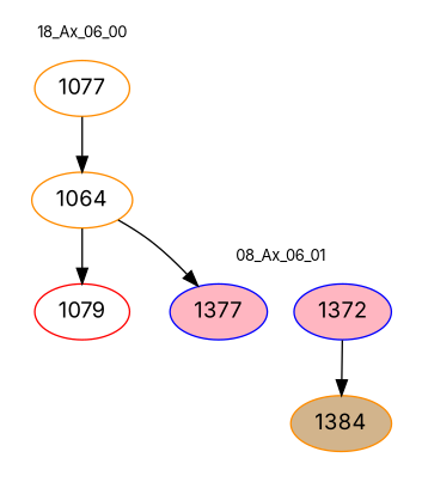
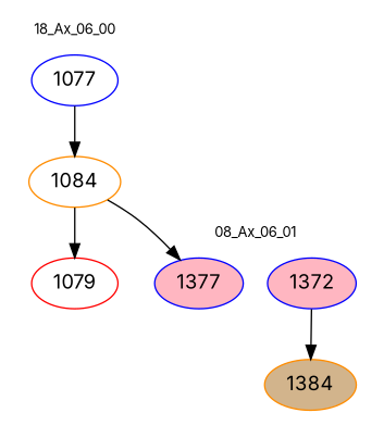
  digraph {
    fontname=Inter
    node [color=darkorange fillcolor=white fontname=Inter style=filled]
    edge [color=black fontname=Inter]
    n1 [color=blue fillcolor=lightpink label=1372]
    n2 [fillcolor=tan label=1384]
    n3 [color=blue fillcolor=lightpink label=1377]
-   n4 [label=1077]
-   n5 [label=1064]
+   n4 [color=blue label=1077]
+   n5 [label=1084]
    n6 [color=red label=1079]
    subgraph cluster_1 {
      color=white
      fontsize=10
      label="08_Ax_06_01"
      n1
      n2
      n3
    }
    subgraph cluster_2 {
      color=white
      fontsize=10
      label="18_Ax_06_00"
      n4
      n5
      n6
    }
    n1 -> n2
    n4 -> n5
    n5 -> n3
    n5 -> n6
  }
